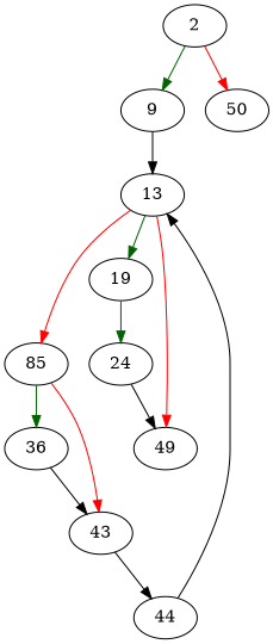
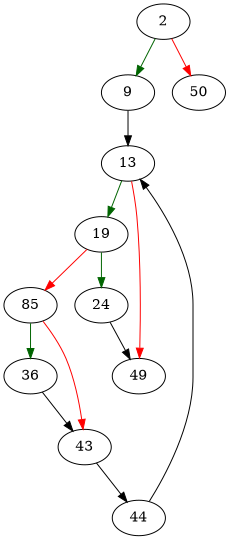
  strict digraph {
    2 [entry=true]
    9
    50
    13
    19
    49
    24
    n8 [label=85]
    36
    43
    44
    2 -> 9 [color=darkgreen cond=true]
    2 -> 50 [color=red cond=false]
    9 -> 13
    13 -> 19 [color=darkgreen cond=true]
    13 -> 49 [color=red cond=false]
    19 -> 24 [color=darkgreen cond=true]
-   13 -> n8 [color=red cond=false]
+   19 -> n8 [color=red cond=false]
    24 -> 49
    n8 -> 36 [color=darkgreen cond=true]
    n8 -> 43 [color=red cond=false]
    36 -> 43
    43 -> 44
    44 -> 13
  }
